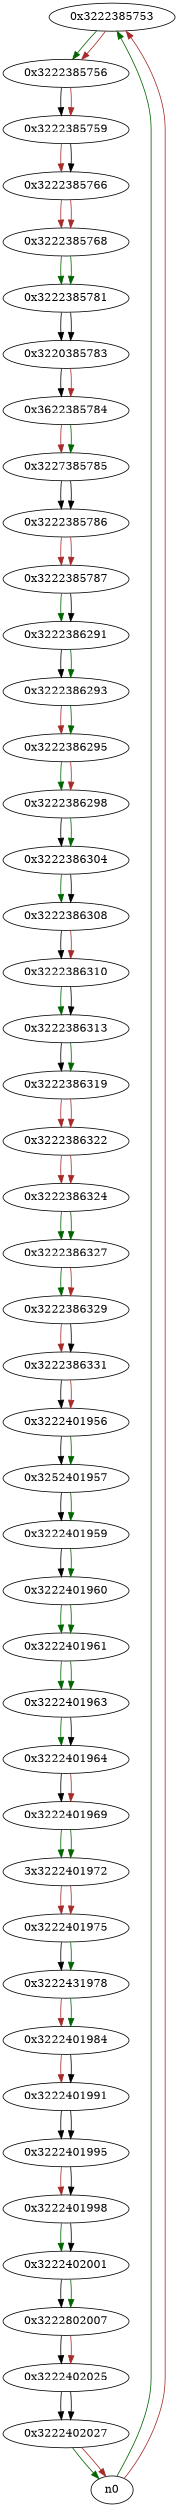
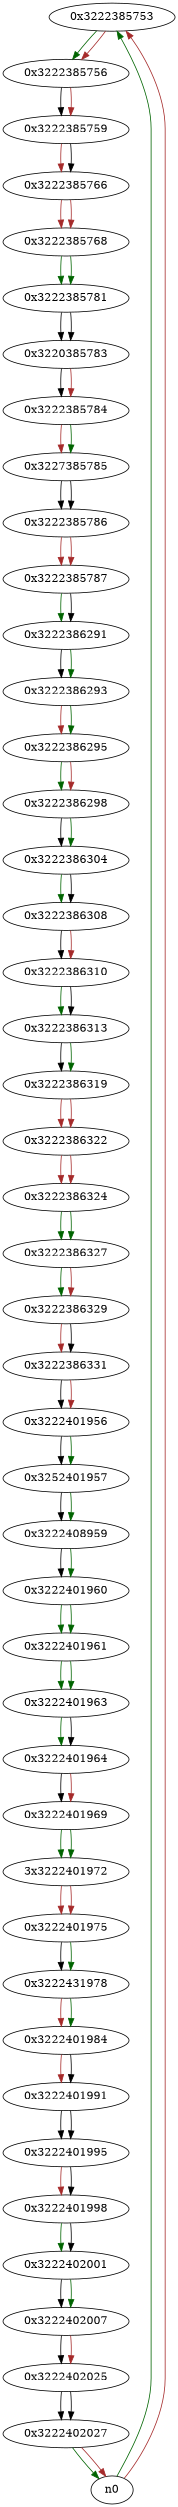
  digraph {
    edge [color=darkgreen]
    n1 [label="0x3222385753"]
    n2 [label="0x3222385756"]
    n3 [label="0x3222385759"]
    n4 [label="0x3222385766"]
    n5 [label="0x3222385768"]
    n6 [label="0x3222385781"]
    n7 [label="0x3220385783"]
-   n8 [label="0x3622385784"]
+   n8 [label="0x3222385784"]
    n9 [label="0x3227385785"]
    n10 [label="0x3222385786"]
    n11 [label="0x3222385787"]
    n12 [label="0x3222386291"]
    n13 [label="0x3222386293"]
    n14 [label="0x3222386295"]
    n15 [label="0x3222386298"]
    n16 [label="0x3222386304"]
    n17 [label="0x3222386308"]
    n18 [label="0x3222386310"]
    n19 [label="0x3222386313"]
    n20 [label="0x3222386319"]
    n21 [label="0x3222386322"]
    n22 [label="0x3222386324"]
    n23 [label="0x3222386327"]
    n24 [label="0x3222386329"]
    n25 [label="0x3222386331"]
    n26 [label="0x3222401956"]
    n27 [label="0x3252401957"]
    n0
-   n28 [label="0x3222401959"]
+   n28 [label="0x3222408959"]
    n29 [label="0x3222401960"]
    n30 [label="0x3222401961"]
    n31 [label="0x3222401963"]
    n32 [label="0x3222401964"]
    n33 [label="0x3222401969"]
    n34 [label="3x3222401972"]
    n35 [label="0x3222401975"]
    n36 [label="0x3222431978"]
    n37 [label="0x3222401984"]
    n38 [label="0x3222401991"]
    n39 [label="0x3222401995"]
    n40 [label="0x3222401998"]
    n41 [label="0x3222402001"]
-   n42 [label="0x3222802007"]
+   n42 [label="0x3222402007"]
    n43 [label="0x3222402025"]
    n44 [label="0x3222402027"]
    n1 -> n2
    n1 -> n2 [color=brown]
    n2 -> n3 [color=black]
    n2 -> n3 [color=brown]
    n3 -> n4 [color=brown]
    n3 -> n4 [color=black]
    n4 -> n5 [color=brown]
    n4 -> n5 [color=brown]
    n5 -> n6
    n5 -> n6
    n6 -> n7 [color=black]
    n6 -> n7 [color=black]
    n7 -> n8 [color=black]
    n7 -> n8 [color=brown]
    n8 -> n9 [color=brown]
    n8 -> n9
    n9 -> n10 [color=black]
    n9 -> n10 [color=black]
    n10 -> n11 [color=brown]
    n10 -> n11 [color=brown]
    n11 -> n12
    n11 -> n12 [color=black]
    n12 -> n13 [color=black]
    n12 -> n13
    n13 -> n14 [color=brown]
    n13 -> n14
    n14 -> n15
    n14 -> n15 [color=brown]
    n15 -> n16 [color=black]
    n15 -> n16
    n16 -> n17
    n16 -> n17 [color=black]
    n17 -> n18 [color=black]
    n17 -> n18 [color=brown]
    n18 -> n19
    n18 -> n19 [color=black]
    n19 -> n20 [color=black]
    n19 -> n20
    n20 -> n21 [color=brown]
    n20 -> n21 [color=brown]
    n21 -> n22 [color=brown]
    n21 -> n22 [color=brown]
    n22 -> n23
    n22 -> n23
    n23 -> n24
    n23 -> n24 [color=brown]
    n24 -> n25 [color=brown]
    n24 -> n25 [color=black]
    n25 -> n26 [color=black]
    n25 -> n26 [color=brown]
    n26 -> n27 [color=black]
    n26 -> n27
    n27 -> n28 [color=black]
    n27 -> n28
    n0 -> n1
    n0 -> n1 [color=brown]
    n28 -> n29 [color=black]
    n28 -> n29
    n29 -> n30
    n29 -> n30
    n30 -> n31
    n30 -> n31
    n31 -> n32
    n31 -> n32 [color=black]
    n32 -> n33 [color=black]
    n32 -> n33 [color=brown]
    n33 -> n34
    n33 -> n34
    n34 -> n35 [color=brown]
    n34 -> n35 [color=brown]
    n35 -> n36 [color=black]
    n35 -> n36
    n36 -> n37 [color=brown]
    n36 -> n37
    n37 -> n38 [color=brown]
    n37 -> n38 [color=black]
    n38 -> n39 [color=black]
    n38 -> n39 [color=black]
    n39 -> n40 [color=brown]
    n39 -> n40 [color=black]
    n40 -> n41
    n40 -> n41 [color=black]
    n41 -> n42 [color=black]
    n41 -> n42
    n42 -> n43 [color=black]
    n42 -> n43 [color=brown]
    n43 -> n44 [color=black]
    n43 -> n44 [color=black]
    n44 -> n0
    n44 -> n0 [color=brown]
  }
